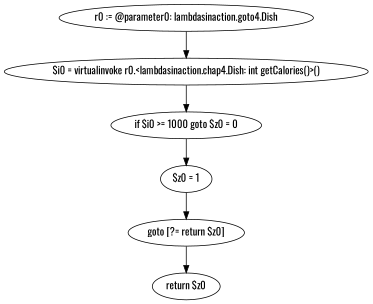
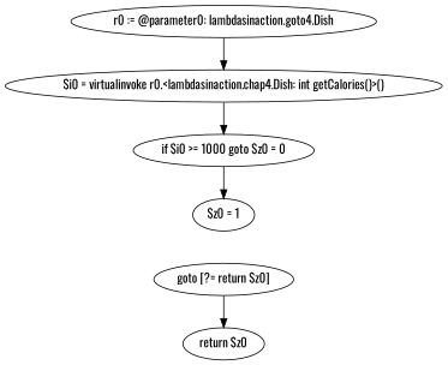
  digraph {
    fontname=Oswald
    node [fontname=Oswald]
    edge [fontname=Oswald]
    n1 [label="r0 := @parameter0: lambdasinaction.goto4.Dish"]
    "$i0 = virtualinvoke r0.<lambdasinaction.chap4.Dish: int getCalories()>()"
    "if $i0 >= 1000 goto $z0 = 0"
    "$z0 = 1"
    "goto [?= return $z0]"
    "return $z0"
    n1 -> "$i0 = virtualinvoke r0.<lambdasinaction.chap4.Dish: int getCalories()>()"
    "$i0 = virtualinvoke r0.<lambdasinaction.chap4.Dish: int getCalories()>()" -> "if $i0 >= 1000 goto $z0 = 0"
    "if $i0 >= 1000 goto $z0 = 0" -> "$z0 = 1"
-   "$z0 = 1" -> "goto [?= return $z0]"
    "goto [?= return $z0]" -> "return $z0"
  }
